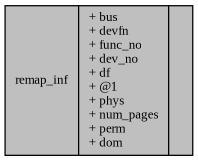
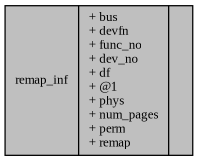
  digraph {
    rankdir=LR
    fontname="Liberation Serif"
-   n1 [color=black fillcolor=grey75 fontcolor=black fontname="Liberation Serif" fontsize=10 height=0.2 label="{remap_inf\n|+ bus\l+ devfn\l+ func_no\l+ dev_no\l+ df\l+ @1\l+ phys\l+ num_pages\l+ perm\l+ dom\l|}" shape=record style=filled width=0.4]
+   n1 [color=black fillcolor=grey75 fontcolor=black fontname="Liberation Serif" fontsize=10 height=0.2 label="{remap_inf\n|+ bus\l+ devfn\l+ func_no\l+ dev_no\l+ df\l+ @1\l+ phys\l+ num_pages\l+ perm\l+ remap\l|}" shape=record style=filled width=0.4]
  }
